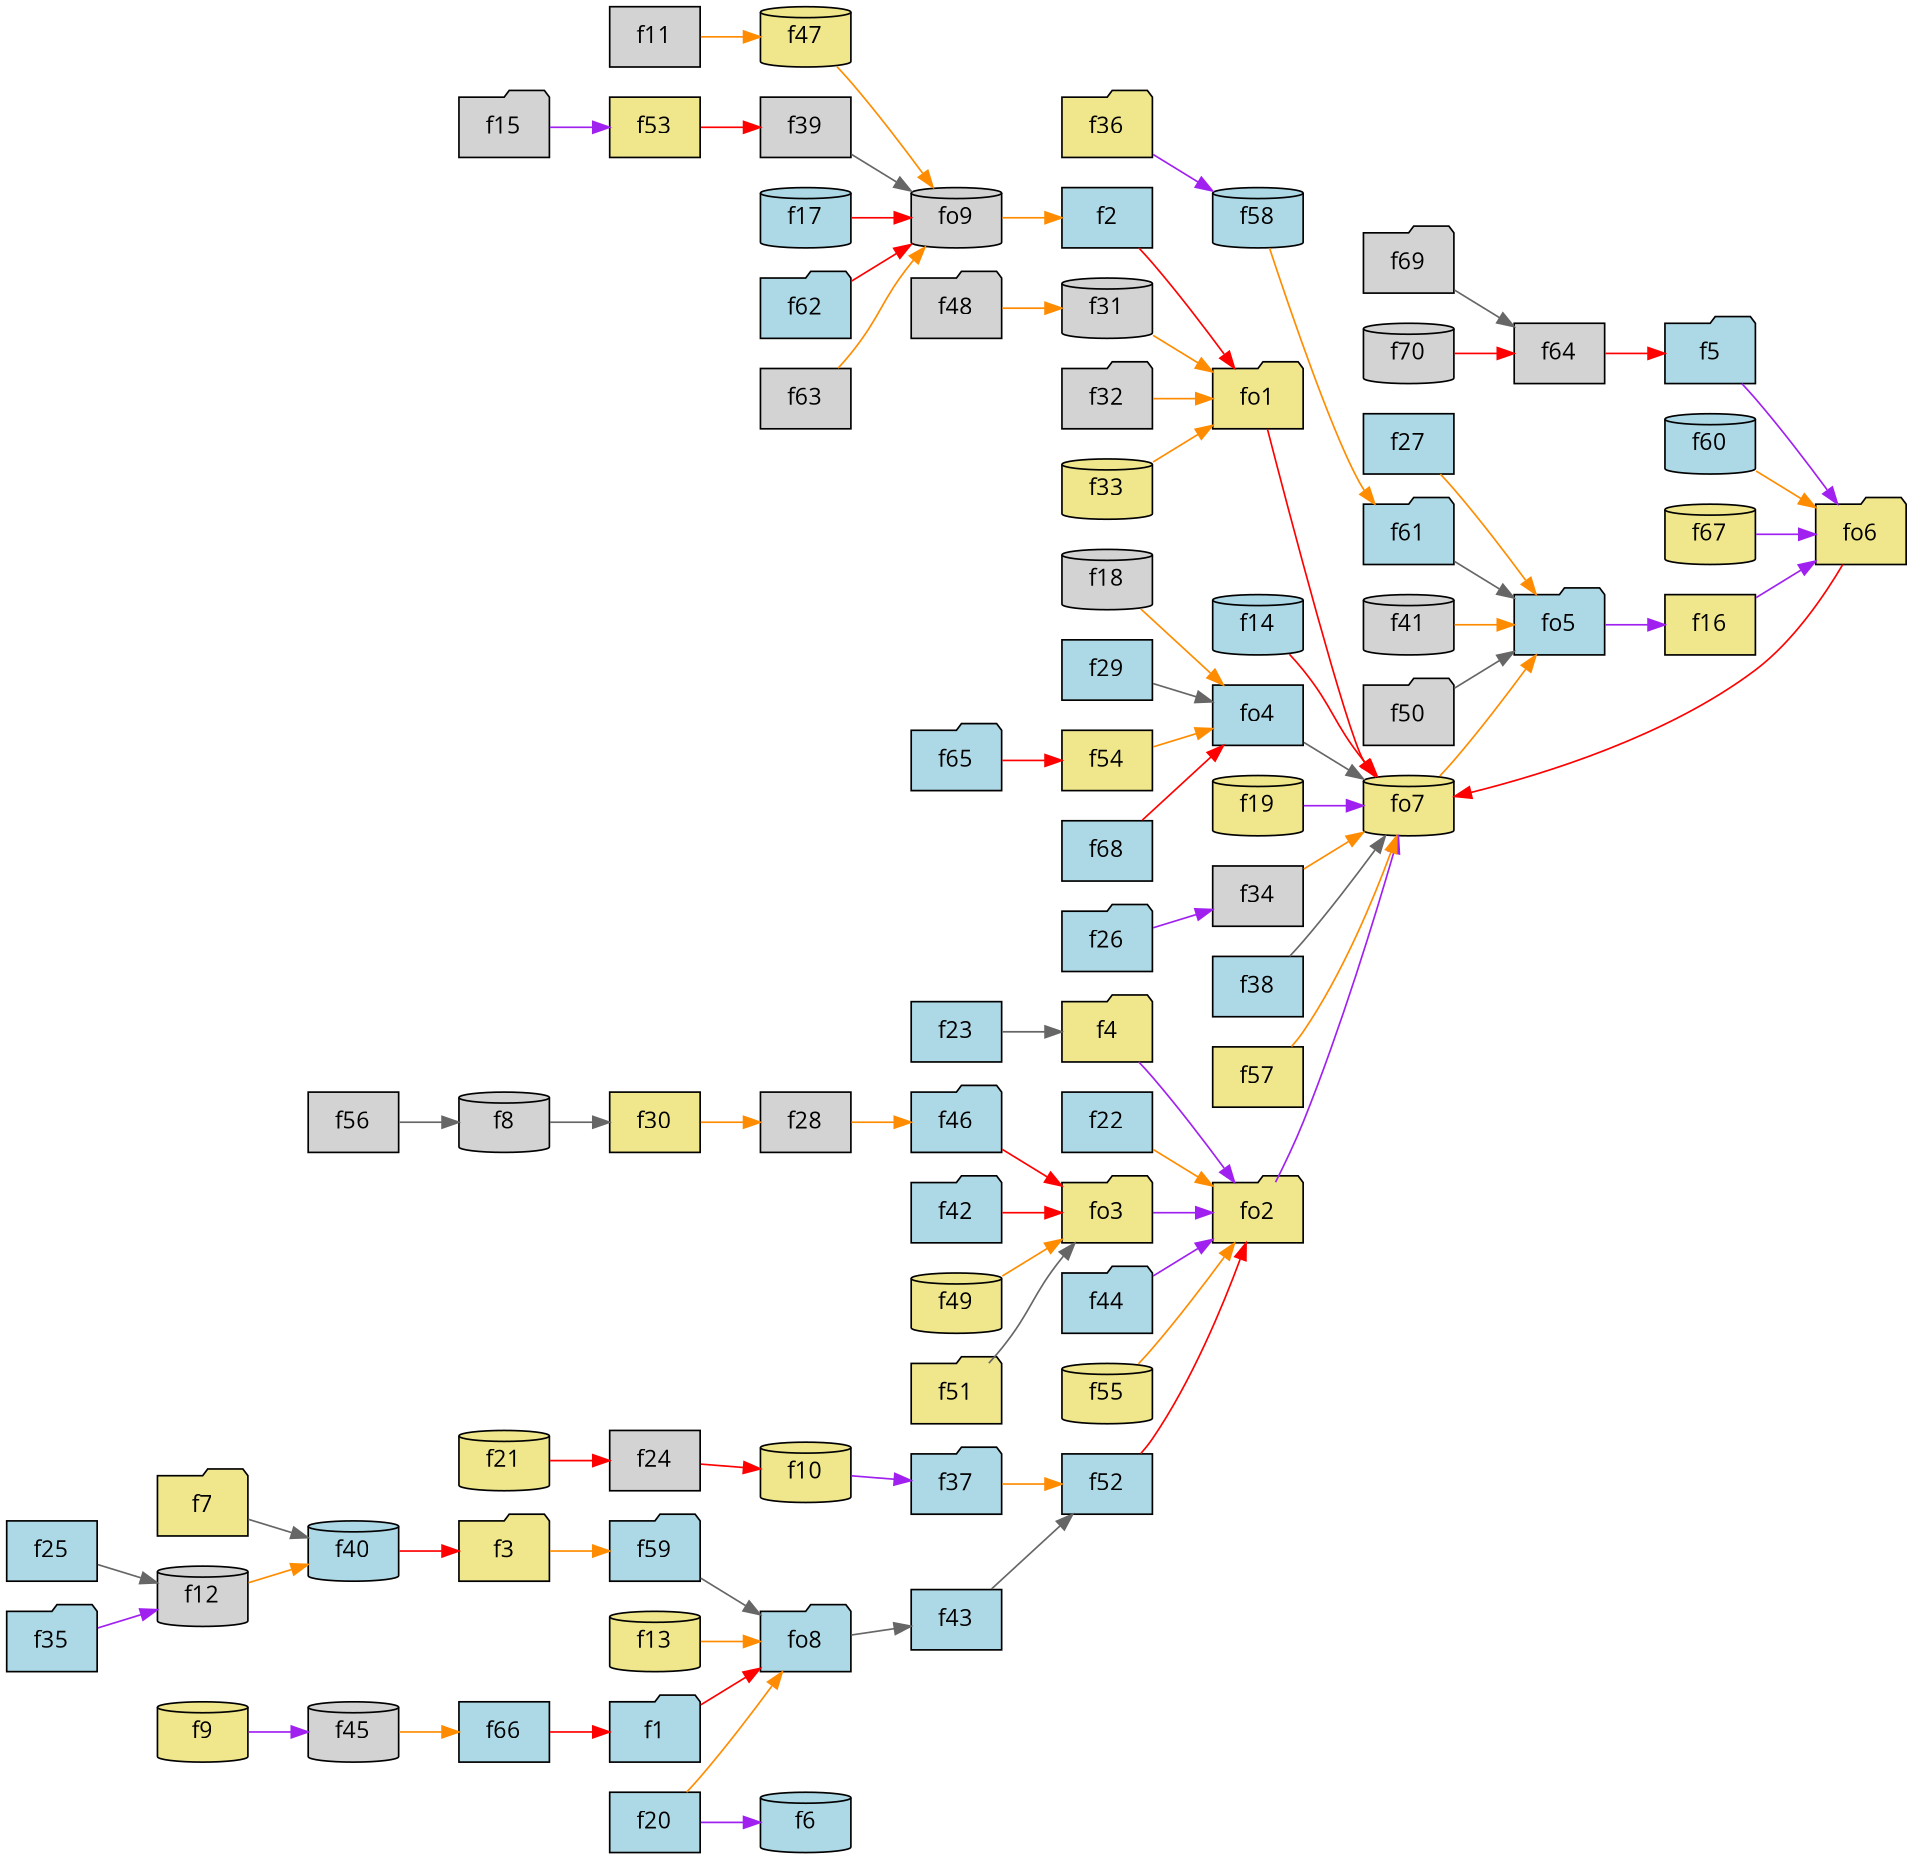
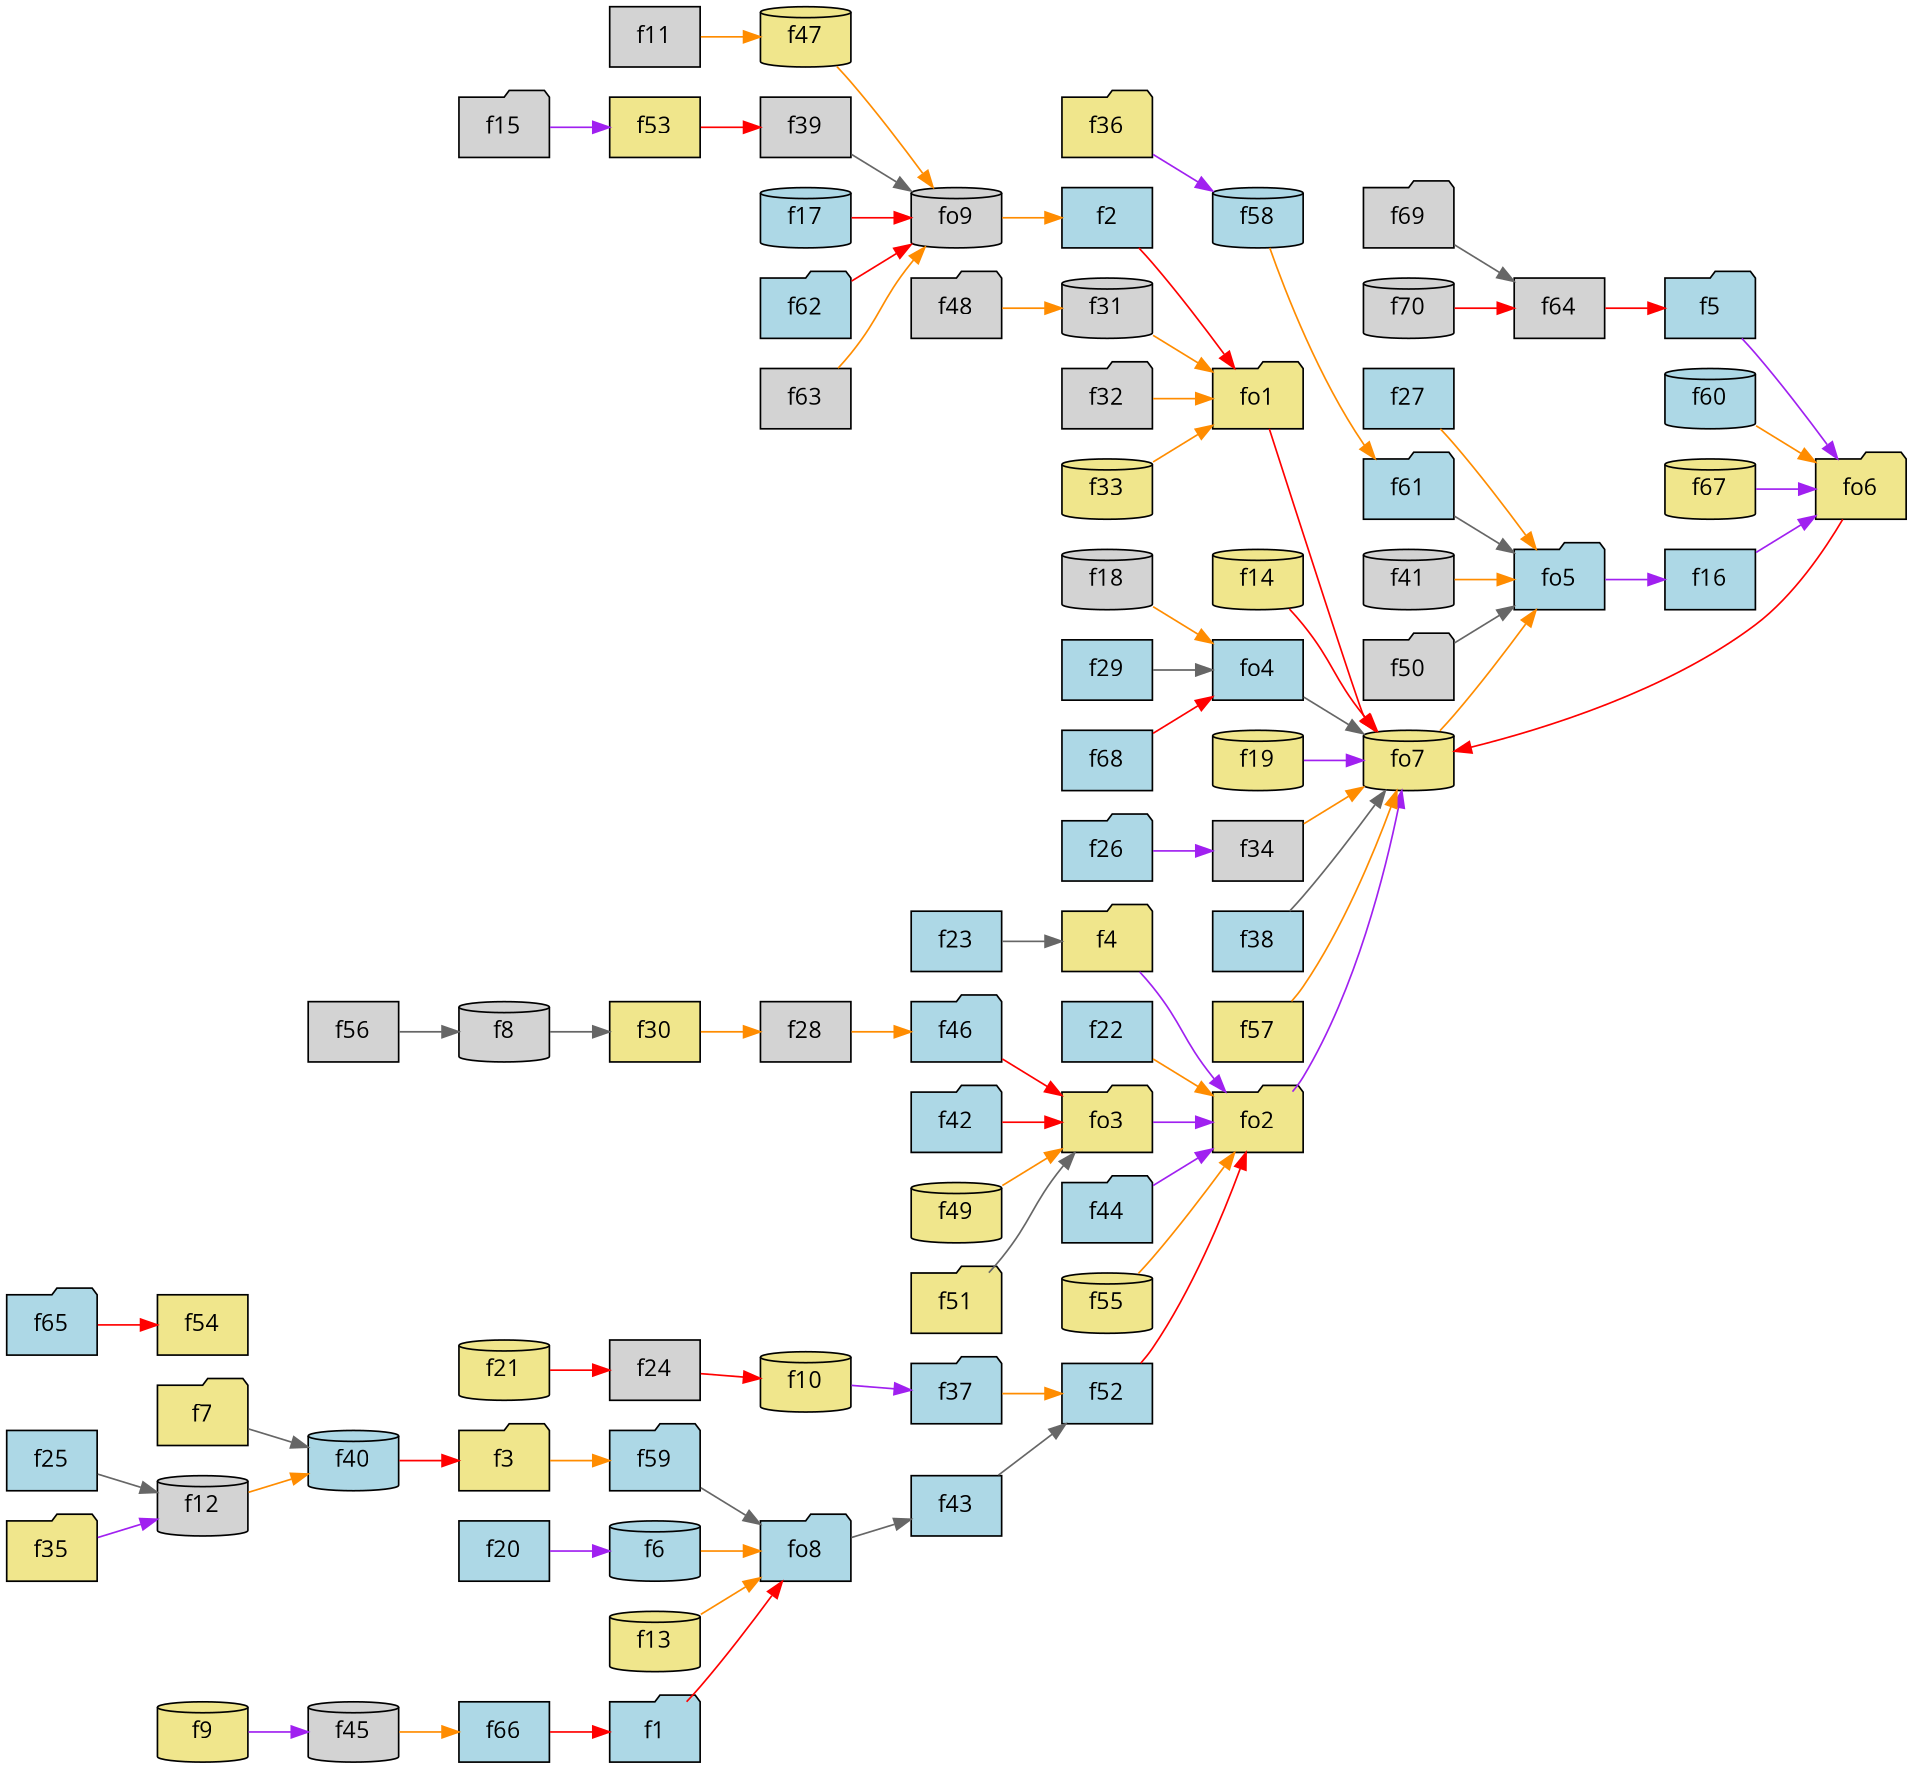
  strict digraph {
    fontname="Open Sans"
    rankdir=LR
    node [fillcolor=lightblue fontname="Open Sans" shape=folder style=filled]
    edge [color=darkorange fontname="Open Sans" weight=2]
    f1
    fo8
    f43 [shape=box]
    f2 [shape=box]
    fo1 [fillcolor=khaki]
    fo7 [fillcolor=khaki shape=cylinder]
    f3 [fillcolor=khaki]
    f59
    f4 [fillcolor=khaki]
    fo2 [fillcolor=khaki]
    fo6 [fillcolor=khaki]
    f5
    f6 [shape=cylinder]
    f7 [fillcolor=khaki]
    f40 [shape=cylinder]
    f8 [fillcolor=lightgrey shape=cylinder]
    f30 [fillcolor=khaki shape=box]
    f28 [fillcolor=lightgrey shape=box]
    f9 [fillcolor=khaki shape=cylinder]
    f45 [fillcolor=lightgrey shape=cylinder]
    f66 [shape=box]
    f10 [fillcolor=khaki shape=cylinder]
    f37
    f52 [shape=box]
    f11 [fillcolor=lightgrey shape=box]
    f47 [fillcolor=khaki shape=cylinder]
    fo9 [fillcolor=lightgrey shape=cylinder]
    f12 [fillcolor=lightgrey shape=cylinder]
    f13 [fillcolor=khaki shape=cylinder]
-   f14 [shape=cylinder]
+   f14 [fillcolor=khaki shape=cylinder]
    fo5
    f15 [fillcolor=lightgrey]
    f53 [fillcolor=khaki shape=box]
    f39 [fillcolor=lightgrey shape=box]
-   f16 [fillcolor=khaki shape=box]
+   f16 [shape=box]
    f17 [shape=cylinder]
    f18 [fillcolor=lightgrey shape=cylinder]
    fo4 [shape=box]
    f19 [fillcolor=khaki shape=cylinder]
    f20 [shape=box]
    f21 [fillcolor=khaki shape=cylinder]
    f24 [fillcolor=lightgrey shape=box]
    f22 [shape=box]
    f23 [shape=box]
    f25 [shape=box]
    f34 [fillcolor=lightgrey shape=box]
    f26
    f27 [shape=box]
    f46
    fo3 [fillcolor=khaki]
    f29 [shape=box]
    f31 [fillcolor=lightgrey shape=cylinder]
    f32 [fillcolor=lightgrey]
    f33 [fillcolor=khaki shape=cylinder]
-   f35
+   f35 [fillcolor=khaki]
    f36 [fillcolor=khaki]
    f58 [shape=cylinder]
    f61
    f38 [shape=box]
    f41 [fillcolor=lightgrey shape=cylinder]
    f42
    f44
    f48 [fillcolor=lightgrey]
    f49 [fillcolor=khaki shape=cylinder]
    f50 [fillcolor=lightgrey]
    f51 [fillcolor=khaki]
    f54 [fillcolor=khaki shape=box]
    f55 [fillcolor=khaki shape=cylinder]
    f56 [fillcolor=lightgrey shape=box]
    f57 [fillcolor=khaki shape=box]
    f60 [shape=cylinder]
    f62
    f63 [fillcolor=lightgrey shape=box]
    f64 [fillcolor=lightgrey shape=box]
    f65
    f67 [fillcolor=khaki shape=cylinder]
    f68 [shape=box]
    f69 [fillcolor=lightgrey]
    f70 [fillcolor=lightgrey shape=cylinder]
    f1 -> fo8 [color=red]
    fo8 -> f43 [color=gray40]
    f43 -> f52 [color=gray40]
    f2 -> fo1 [color=red]
    fo1 -> fo7 [color=red]
    fo7 -> fo5
    f3 -> f59
    f59 -> fo8 [color=gray40]
    f4 -> fo2 [color=purple]
    fo2 -> fo7 [color=purple]
    fo6 -> fo7 [color=red]
    f5 -> fo6 [color=purple]
-   f20 -> fo8
+   f6 -> fo8
    f7 -> f40 [color=gray40]
    f40 -> f3 [color=red]
    f8 -> f30 [color=gray40]
    f30 -> f28
    f28 -> f46
    f9 -> f45 [color=purple]
    f45 -> f66
    f66 -> f1 [color=red]
    f10 -> f37 [color=purple]
    f37 -> f52
    f52 -> fo2 [color=red]
    f11 -> f47
    f47 -> fo9
    fo9 -> f2
    f12 -> f40
    f13 -> fo8
    f14 -> fo7 [color=red]
    fo5 -> f16 [color=purple]
    f15 -> f53 [color=purple]
    f53 -> f39 [color=red]
    f39 -> fo9 [color=gray40]
    f16 -> fo6 [color=purple]
    f17 -> fo9 [color=red]
    f18 -> fo4
    fo4 -> fo7 [color=gray40]
    f19 -> fo7 [color=purple]
    f20 -> f6 [color=purple]
    f21 -> f24 [color=red]
    f24 -> f10 [color=red]
    f22 -> fo2
    f23 -> f4 [color=gray40]
    f25 -> f12 [color=gray40]
    f34 -> fo7
    f26 -> f34 [color=purple]
    f27 -> fo5
    f46 -> fo3 [color=red]
    fo3 -> fo2 [color=purple]
    f29 -> fo4 [color=gray40]
    f31 -> fo1
    f32 -> fo1
    f33 -> fo1
    f35 -> f12 [color=purple]
    f36 -> f58 [color=purple]
    f58 -> f61
    f61 -> fo5 [color=gray40]
    f38 -> fo7 [color=gray40]
    f41 -> fo5
    f42 -> fo3 [color=red]
    f44 -> fo2 [color=purple]
    f48 -> f31
    f49 -> fo3
    f50 -> fo5 [color=gray40]
    f51 -> fo3 [color=gray40]
-   f54 -> fo4
    f55 -> fo2
    f56 -> f8 [color=gray40]
    f57 -> fo7
    f60 -> fo6
    f62 -> fo9 [color=red]
    f63 -> fo9
    f64 -> f5 [color=red]
    f65 -> f54 [color=red]
    f67 -> fo6 [color=purple]
    f68 -> fo4 [color=red]
    f69 -> f64 [color=gray40]
    f70 -> f64 [color=red]
  }
